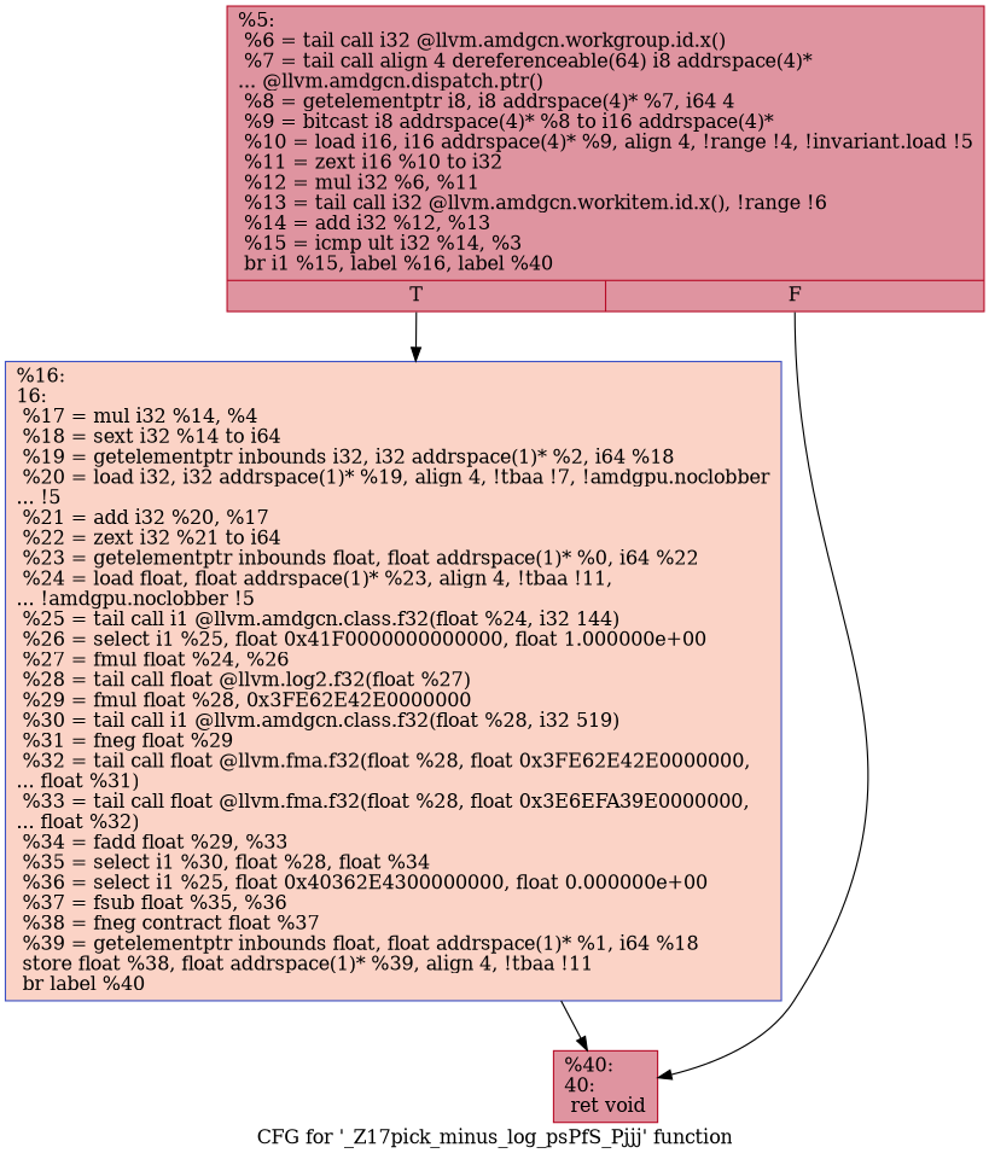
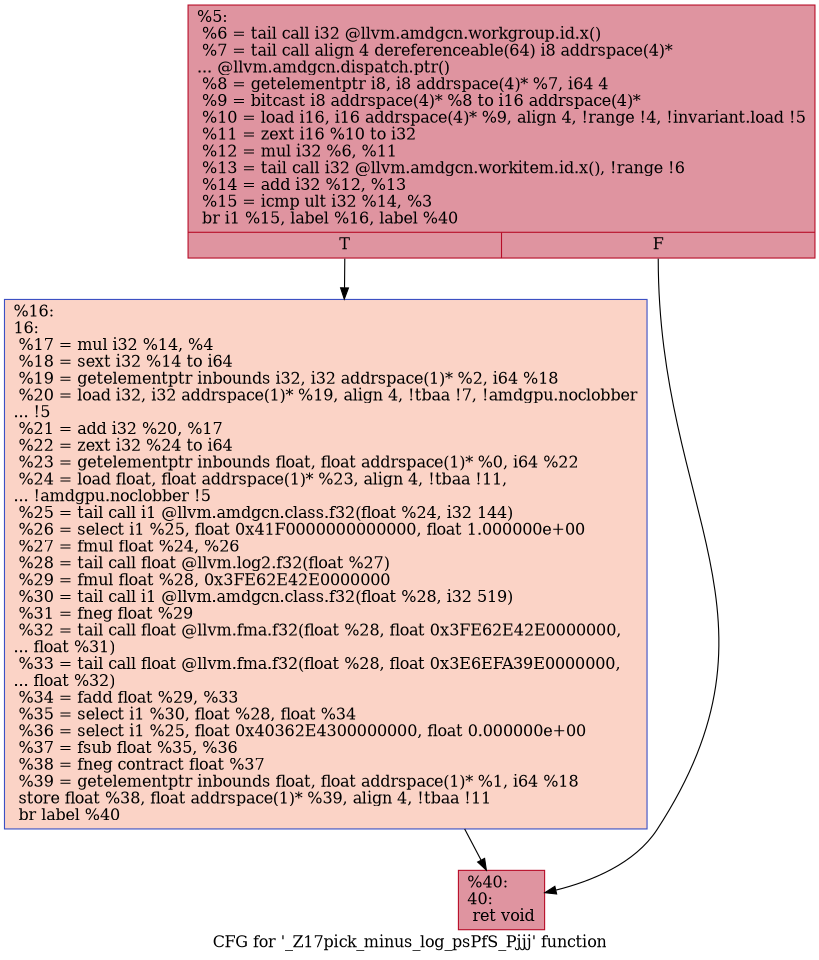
  digraph {
    label="CFG for '_Z17pick_minus_log_psPfS_Pjjj' function"
    node [color="#b70d28ff" fillcolor="#b70d2870" shape=record style=filled]
    n1 [label="{%5:\l  %6 = tail call i32 @llvm.amdgcn.workgroup.id.x()\l  %7 = tail call align 4 dereferenceable(64) i8 addrspace(4)*\l... @llvm.amdgcn.dispatch.ptr()\l  %8 = getelementptr i8, i8 addrspace(4)* %7, i64 4\l  %9 = bitcast i8 addrspace(4)* %8 to i16 addrspace(4)*\l  %10 = load i16, i16 addrspace(4)* %9, align 4, !range !4, !invariant.load !5\l  %11 = zext i16 %10 to i32\l  %12 = mul i32 %6, %11\l  %13 = tail call i32 @llvm.amdgcn.workitem.id.x(), !range !6\l  %14 = add i32 %12, %13\l  %15 = icmp ult i32 %14, %3\l  br i1 %15, label %16, label %40\l|{<s0>T|<s1>F}}"]
-   n2 [color="#3d50c3ff" fillcolor="#f59c7d70" label="{%16:\l16:                                               \l  %17 = mul i32 %14, %4\l  %18 = sext i32 %14 to i64\l  %19 = getelementptr inbounds i32, i32 addrspace(1)* %2, i64 %18\l  %20 = load i32, i32 addrspace(1)* %19, align 4, !tbaa !7, !amdgpu.noclobber\l... !5\l  %21 = add i32 %20, %17\l  %22 = zext i32 %21 to i64\l  %23 = getelementptr inbounds float, float addrspace(1)* %0, i64 %22\l  %24 = load float, float addrspace(1)* %23, align 4, !tbaa !11,\l... !amdgpu.noclobber !5\l  %25 = tail call i1 @llvm.amdgcn.class.f32(float %24, i32 144)\l  %26 = select i1 %25, float 0x41F0000000000000, float 1.000000e+00\l  %27 = fmul float %24, %26\l  %28 = tail call float @llvm.log2.f32(float %27)\l  %29 = fmul float %28, 0x3FE62E42E0000000\l  %30 = tail call i1 @llvm.amdgcn.class.f32(float %28, i32 519)\l  %31 = fneg float %29\l  %32 = tail call float @llvm.fma.f32(float %28, float 0x3FE62E42E0000000,\l... float %31)\l  %33 = tail call float @llvm.fma.f32(float %28, float 0x3E6EFA39E0000000,\l... float %32)\l  %34 = fadd float %29, %33\l  %35 = select i1 %30, float %28, float %34\l  %36 = select i1 %25, float 0x40362E4300000000, float 0.000000e+00\l  %37 = fsub float %35, %36\l  %38 = fneg contract float %37\l  %39 = getelementptr inbounds float, float addrspace(1)* %1, i64 %18\l  store float %38, float addrspace(1)* %39, align 4, !tbaa !11\l  br label %40\l}"]
+   n2 [color="#3d50c3ff" fillcolor="#f59c7d70" label="{%16:\l16:                                               \l  %17 = mul i32 %14, %4\l  %18 = sext i32 %14 to i64\l  %19 = getelementptr inbounds i32, i32 addrspace(1)* %2, i64 %18\l  %20 = load i32, i32 addrspace(1)* %19, align 4, !tbaa !7, !amdgpu.noclobber\l... !5\l  %21 = add i32 %20, %17\l  %22 = zext i32 %24 to i64\l  %23 = getelementptr inbounds float, float addrspace(1)* %0, i64 %22\l  %24 = load float, float addrspace(1)* %23, align 4, !tbaa !11,\l... !amdgpu.noclobber !5\l  %25 = tail call i1 @llvm.amdgcn.class.f32(float %24, i32 144)\l  %26 = select i1 %25, float 0x41F0000000000000, float 1.000000e+00\l  %27 = fmul float %24, %26\l  %28 = tail call float @llvm.log2.f32(float %27)\l  %29 = fmul float %28, 0x3FE62E42E0000000\l  %30 = tail call i1 @llvm.amdgcn.class.f32(float %28, i32 519)\l  %31 = fneg float %29\l  %32 = tail call float @llvm.fma.f32(float %28, float 0x3FE62E42E0000000,\l... float %31)\l  %33 = tail call float @llvm.fma.f32(float %28, float 0x3E6EFA39E0000000,\l... float %32)\l  %34 = fadd float %29, %33\l  %35 = select i1 %30, float %28, float %34\l  %36 = select i1 %25, float 0x40362E4300000000, float 0.000000e+00\l  %37 = fsub float %35, %36\l  %38 = fneg contract float %37\l  %39 = getelementptr inbounds float, float addrspace(1)* %1, i64 %18\l  store float %38, float addrspace(1)* %39, align 4, !tbaa !11\l  br label %40\l}"]
    n3 [label="{%40:\l40:                                               \l  ret void\l}"]
    n1 -> n2 [tailport=s0]
    n1 -> n3 [tailport=s1]
    n2 -> n3
  }
